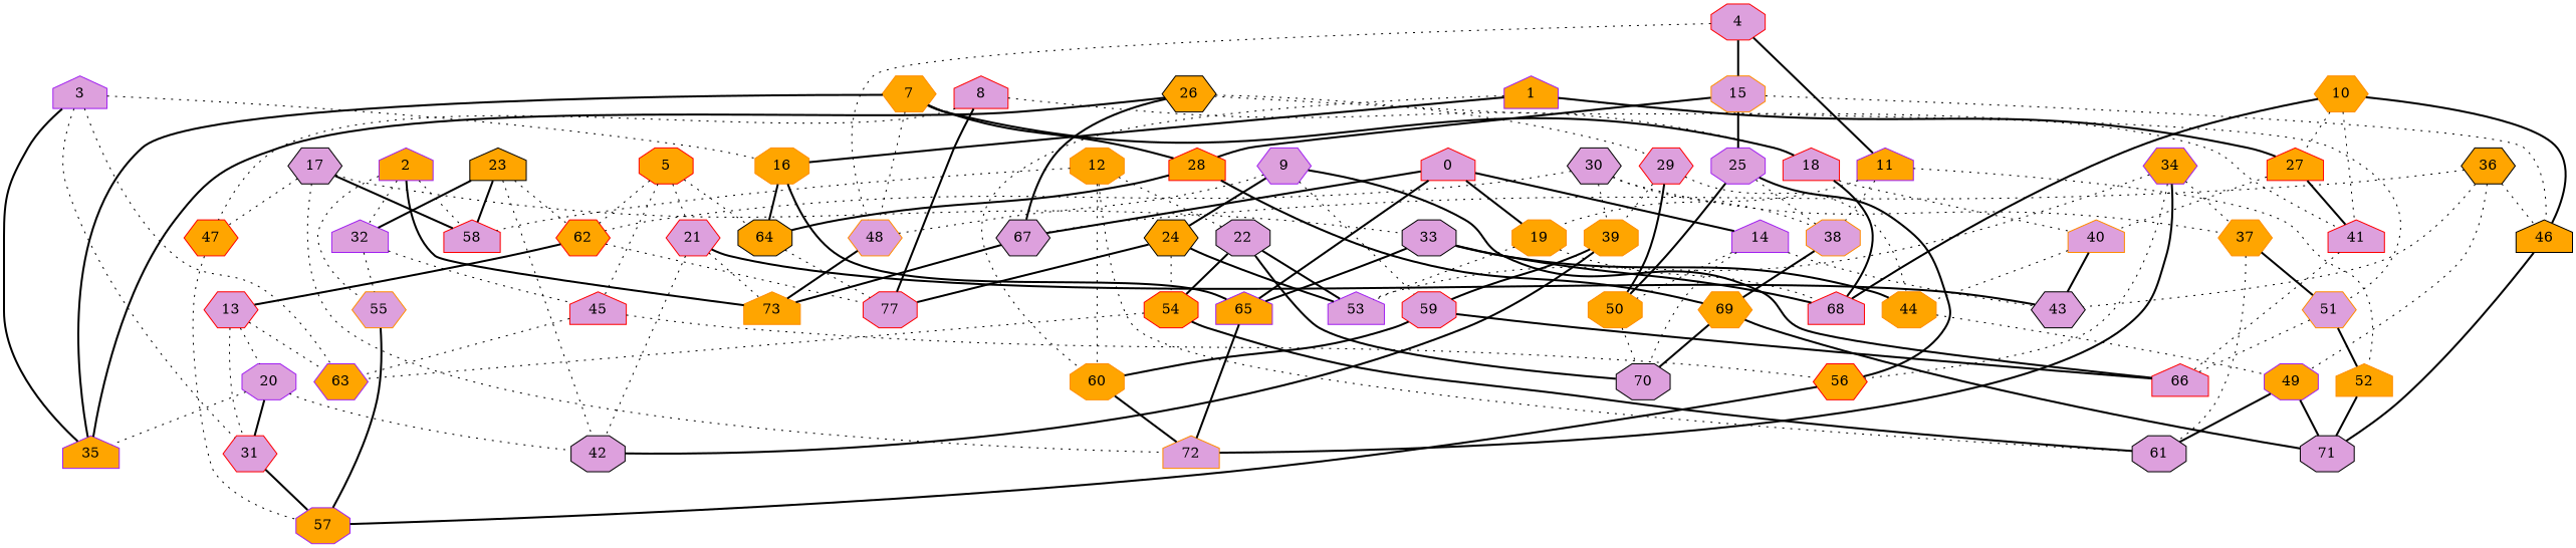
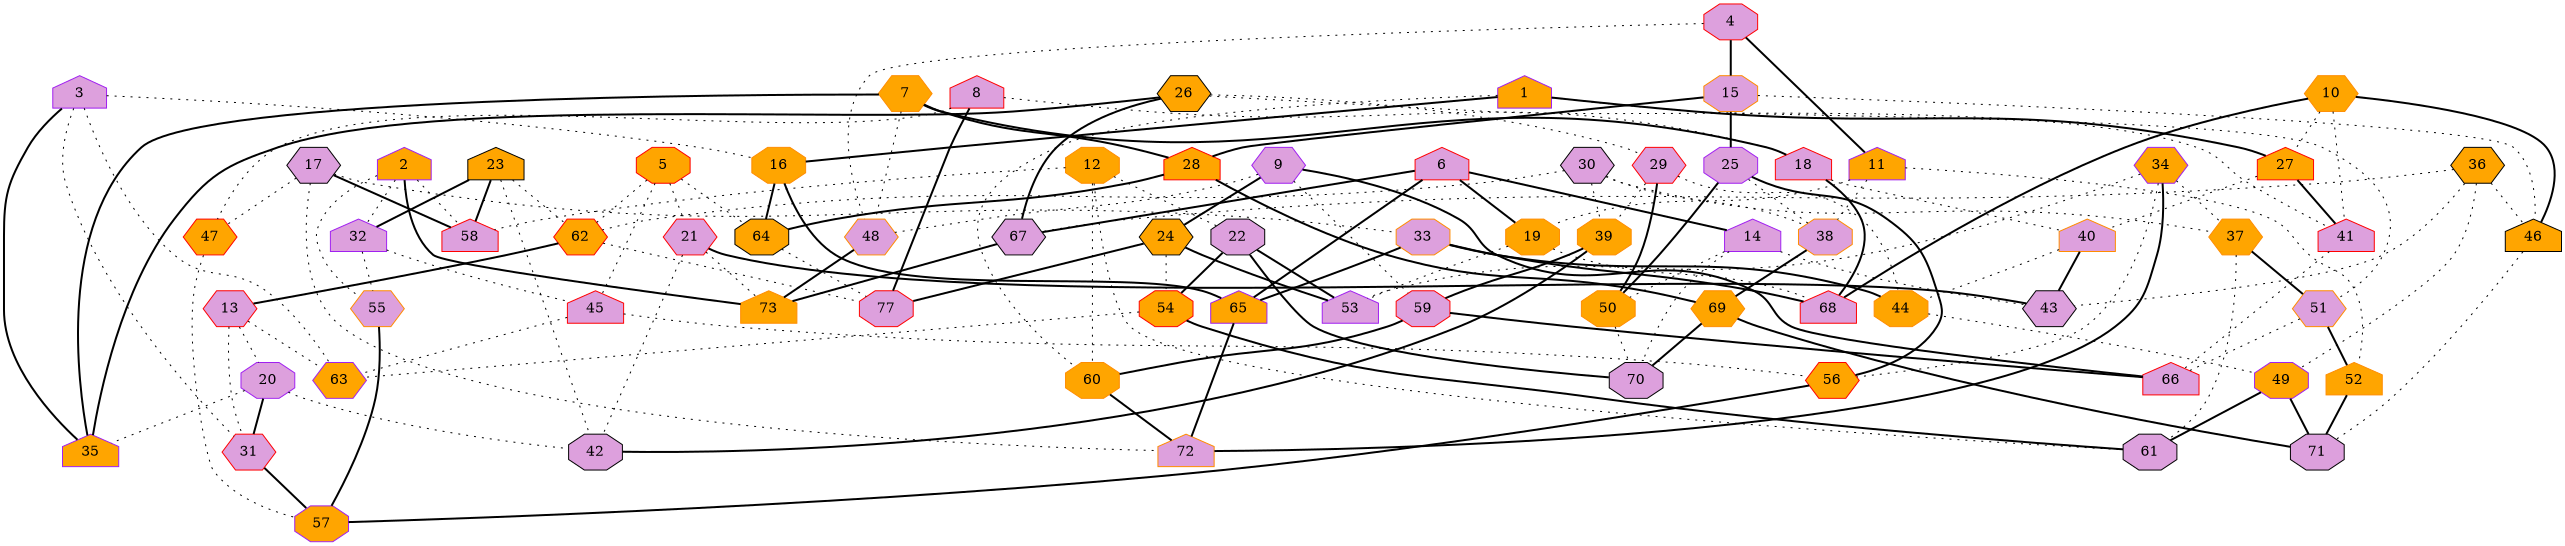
  graph {
    node [color=red fillcolor=plum shape=house style=filled]
    edge [style=dotted]
    1 [color=purple fillcolor=orange]
    16 [color=darkorange fillcolor=orange shape=octagon]
    27 [fillcolor=orange]
    51 [color=darkorange shape=hexagon]
    60 [color=darkorange fillcolor=orange shape=octagon]
    64 [color=black fillcolor=orange shape=octagon]
    65 [color=purple fillcolor=orange]
    41
    40 [color=darkorange]
    66
    52 [color=darkorange fillcolor=orange]
    72 [color=darkorange]
    2 [color=purple fillcolor=orange]
    32 [color=purple]
    55 [color=darkorange shape=hexagon]
    58
    73 [color=darkorange fillcolor=orange]
    45
    57 [color=purple fillcolor=orange shape=octagon]
    3 [color=purple]
    31 [shape=hexagon]
    35 [color=purple fillcolor=orange]
    63 [color=purple fillcolor=orange shape=hexagon]
    4 [shape=octagon]
    11 [color=purple fillcolor=orange]
    15 [color=darkorange shape=octagon]
    48 [color=darkorange shape=hexagon]
    19 [color=darkorange fillcolor=orange shape=octagon]
    38 [color=darkorange shape=octagon]
    28 [fillcolor=orange]
    46 [color=black fillcolor=orange]
    25 [color=purple shape=octagon]
    47 [fillcolor=orange shape=hexagon]
    5 [fillcolor=orange shape=octagon]
    21 [shape=hexagon]
    62 [fillcolor=orange shape=hexagon]
    43 [color=black shape=hexagon]
    42 [color=black shape=octagon]
    56 [fillcolor=orange shape=hexagon]
    13 [shape=hexagon]
    n41 [label=77 shape=octagon]
    14 [color=purple]
-   6 [label=0]
+   6
    67 [color=black shape=hexagon]
    50 [color=darkorange fillcolor=orange shape=octagon]
    70 [color=black shape=octagon]
    68
    53 [color=purple]
    7 [color=darkorange fillcolor=orange shape=hexagon]
    18
    69 [color=darkorange fillcolor=orange shape=hexagon]
    8
    20 [color=purple shape=octagon]
    9 [color=purple shape=hexagon]
    24 [color=black fillcolor=orange shape=hexagon]
    59 [shape=octagon]
    54 [fillcolor=orange shape=octagon]
    10 [color=darkorange fillcolor=orange shape=hexagon]
    71 [color=black shape=octagon]
    12 [color=darkorange fillcolor=orange shape=octagon]
    22 [color=black shape=octagon]
    61 [color=black shape=octagon]
    17 [color=black shape=hexagon]
-   33 [color=black shape=octagon]
+   33 [color=darkorange shape=octagon]
    44 [color=darkorange fillcolor=orange shape=octagon]
    23 [color=black fillcolor=orange]
    26 [color=black fillcolor=orange shape=hexagon]
    29 [shape=hexagon]
    39 [color=darkorange fillcolor=orange shape=octagon]
    49 [color=purple fillcolor=orange shape=octagon]
    30 [color=black shape=hexagon]
    37 [color=darkorange fillcolor=orange shape=hexagon]
    34 [color=purple fillcolor=orange shape=hexagon]
    36 [color=black fillcolor=orange shape=hexagon]
    1 -- 16 [style=bold]
    1 -- 27 [style=bold]
    1 -- 51
    1 -- 60
    16 -- 64 [style=bold]
    16 -- 65 [style=bold]
    27 -- 41 [style=bold]
    27 -- 40
    51 -- 66
    51 -- 52 [style=bold]
    60 -- 72 [style=bold]
    64 -- n41
    65 -- 72 [style=bold]
    41 -- 66
    40 -- 43 [style=bold]
    40 -- 44
    52 -- 71 [style=bold]
    2 -- 32
    2 -- 55
    2 -- 58
    2 -- 73 [style=bold]
    32 -- 55
    32 -- 45
    55 -- 57 [style=bold]
    45 -- 63
    45 -- 56
    3 -- 16
    3 -- 31
    3 -- 35 [style=bold]
    3 -- 63
    31 -- 57 [style=bold]
    4 -- 11 [style=bold]
    4 -- 15 [style=bold]
    4 -- 48
    11 -- 52
    11 -- 19
    11 -- 38
    15 -- 28 [style=bold]
    15 -- 46
    15 -- 25 [style=bold]
    48 -- 73 [style=bold]
    19 -- 68
    19 -- 53
    38 -- 69 [style=bold]
    28 -- 64 [style=bold]
    28 -- 69 [style=bold]
-   46 -- 71 [style=bold]
+   46 -- 71
    25 -- 38
    25 -- 56 [style=bold]
    25 -- 50 [style=bold]
    47 -- 57
    5 -- 64
    5 -- 45
    5 -- 21
    5 -- 62
    21 -- 73
    21 -- 43 [style=bold]
    21 -- 42
    62 -- 13 [style=bold]
    62 -- n41
    56 -- 57 [style=bold]
    13 -- 31
    13 -- 63
    13 -- 20
    14 -- 43
    14 -- 50
    14 -- 70
    6 -- 65 [style=bold]
    6 -- 19 [style=bold]
    6 -- 14 [style=bold]
    6 -- 67 [style=bold]
    67 -- 73 [style=bold]
    50 -- 70
    7 -- 35 [style=bold]
    7 -- 48
    7 -- 28 [style=bold]
    7 -- 18 [style=bold]
    18 -- 40
    18 -- 68 [style=bold]
    69 -- 70 [style=bold]
    69 -- 71 [style=bold]
    8 -- 47
    8 -- n41 [style=bold]
    8 -- 18
    20 -- 31 [style=bold]
    20 -- 35
    20 -- 42
    9 -- 66 [style=bold]
    9 -- 48
    9 -- 24 [style=bold]
    9 -- 59
    24 -- n41 [style=bold]
    24 -- 53 [style=bold]
    24 -- 54
    59 -- 60 [style=bold]
    59 -- 66 [style=bold]
    54 -- 63
    54 -- 61 [style=bold]
    10 -- 27
    10 -- 41
    10 -- 46 [style=bold]
    10 -- 68 [style=bold]
    12 -- 60
    12 -- 58
    12 -- 22
    12 -- 61
    22 -- 70 [style=bold]
    22 -- 53 [style=bold]
    22 -- 54 [style=bold]
    17 -- 72
    17 -- 58 [style=bold]
    17 -- 47
    17 -- 33
    33 -- 65 [style=bold]
    33 -- 68 [style=bold]
    33 -- 44 [style=bold]
    44 -- 49
    23 -- 32 [style=bold]
    23 -- 58 [style=bold]
    23 -- 62
    23 -- 42
    26 -- 41
    26 -- 35 [style=bold]
    26 -- 67 [style=bold]
    26 -- 29
    29 -- 50 [style=bold]
    29 -- 44
    29 -- 39
    39 -- 42 [style=bold]
    39 -- 59 [style=bold]
    49 -- 71 [style=bold]
    49 -- 61 [style=bold]
    30 -- 38
    30 -- 62
    30 -- 39
    30 -- 37
    37 -- 51 [style=bold]
    37 -- 61
    34 -- 72 [style=bold]
    34 -- 56
    34 -- 53
    34 -- 37
    36 -- 46
    36 -- 43
    36 -- 67
    36 -- 49
  }
